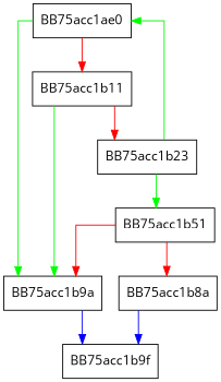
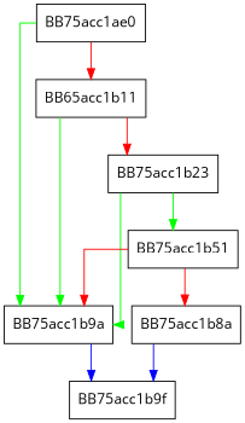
  digraph {
    fontname="Open Sans"
    splines=ortho
    node [fontname="Open Sans" shape=box]
    edge [color=green fontname="Open Sans"]
    BB75acc1ae0
    BB75acc1b9a
-   BB75acc1b11
+   BB75acc1b11 [label=BB65acc1b11]
    BB75acc1b9f
    BB75acc1b23
    BB75acc1b51
    BB75acc1b8a
    BB75acc1ae0 -> BB75acc1b9a
    BB75acc1ae0 -> BB75acc1b11 [color=red]
    BB75acc1b9a -> BB75acc1b9f [color=blue]
    BB75acc1b11 -> BB75acc1b9a
    BB75acc1b11 -> BB75acc1b23 [color=red]
-   BB75acc1b23 -> BB75acc1ae0
+   BB75acc1b23 -> BB75acc1b9a
    BB75acc1b23 -> BB75acc1b51
    BB75acc1b51 -> BB75acc1b9a [color=red]
    BB75acc1b51 -> BB75acc1b8a [color=red]
    BB75acc1b8a -> BB75acc1b9f [color=blue]
  }
